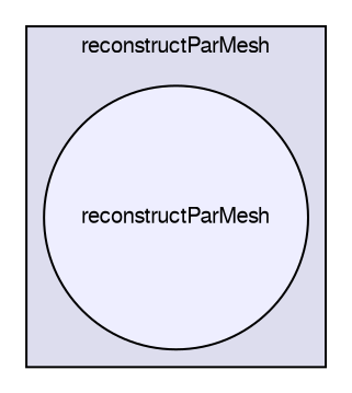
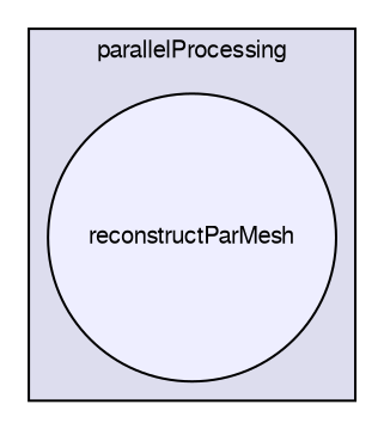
  digraph {
    compound=true
    n1 [fillcolor="#eeeeff" fontname=FreeSans fontsize=10 label=reconstructParMesh pencolor=black shape=circle style=filled]
    subgraph cluster_1 {
      bgcolor="#ddddee"
      fontname=FreeSans
      fontsize=10
-     label=reconstructParMesh
+     label=parallelProcessing
      pencolor=black
      n1
    }
  }
